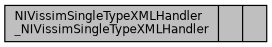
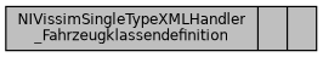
  digraph {
    rankdir=LR
-   n1 [color=black fillcolor=grey75 fontcolor=black fontname=Helvetica fontsize=10 height=0.2 label="{NIVissimSingleTypeXMLHandler\l_NIVissimSingleTypeXMLHandler\n||}" shape=record style=filled width=0.4]
+   n1 [color=black fillcolor=grey75 fontcolor=black fontname=Helvetica fontsize=10 height=0.2 label="{NIVissimSingleTypeXMLHandler\l_Fahrzeugklassendefinition\n||}" shape=record style=filled width=0.4]
  }
